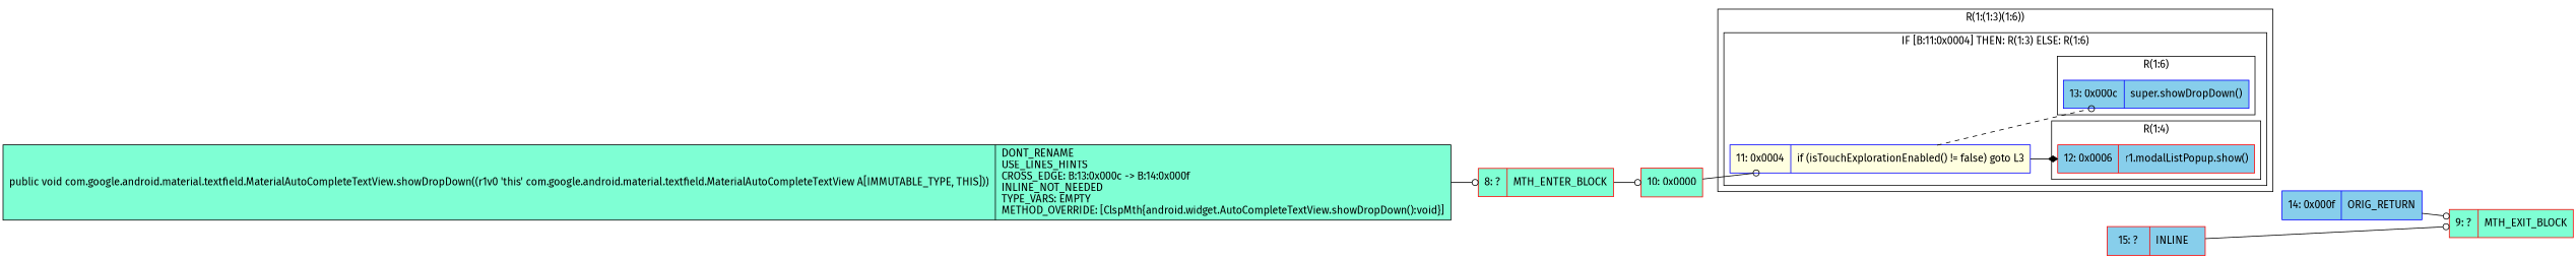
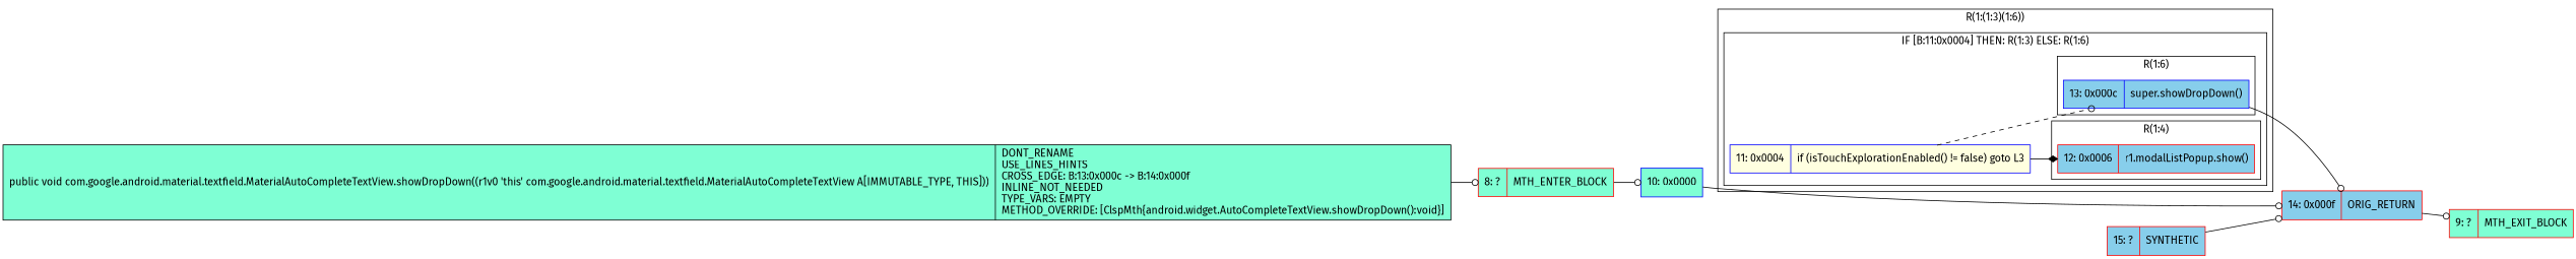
  digraph {
    fontname="Fira Sans"
    rankdir=LR
    node [color=red fillcolor=skyblue fontname="Fira Sans" shape=record style=filled]
    edge [arrowhead=odot fontname="Fira Sans"]
    n1 [label="{12\:\ 0x0006|r1.modalListPopup.show()\l}"]
    n2 [color=blue label="{13\:\ 0x000c|super.showDropDown()\l}"]
    n3 [color=blue fillcolor=lightyellow label="{11\:\ 0x0004|if (isTouchExplorationEnabled() != false) goto L3\l}"]
-   n4 [color=blue label="{14\:\ 0x000f|ORIG_RETURN\l}"]
-   n5 [label="{15\:\ ?|INLINE\l}"]
+   n4 [label="{14\:\ 0x000f|ORIG_RETURN\l}"]
+   n5 [label="{15\:\ ?|SYNTHETIC\l}"]
    n6 [fillcolor=aquamarine label="{9\:\ ?|MTH_EXIT_BLOCK\l}"]
    n7 [fillcolor=aquamarine label="{8\:\ ?|MTH_ENTER_BLOCK\l}"]
-   n8 [fillcolor=aquamarine label="{10\:\ 0x0000}"]
+   n8 [color=blue fillcolor=aquamarine label="{10\:\ 0x0000}"]
    n9 [fillcolor=aquamarine label="{public void com.google.android.material.textfield.MaterialAutoCompleteTextView.showDropDown((r1v0 'this' com.google.android.material.textfield.MaterialAutoCompleteTextView A[IMMUTABLE_TYPE, THIS]))  | DONT_RENAME\lUSE_LINES_HINTS\lCROSS_EDGE: B:13:0x000c \-\> B:14:0x000f\lINLINE_NOT_NEEDED\lTYPE_VARS: EMPTY\lMETHOD_OVERRIDE: [ClspMth\{android.widget.AutoCompleteTextView.showDropDown():void\}]\l}" color=""]
    subgraph cluster_1 {
      label="R(1:(1:3)(1:6))"
      subgraph cluster_2 {
        label="IF [B:11:0x0004] THEN: R(1:3) ELSE: R(1:6)"
        n3
        subgraph cluster_3 {
          label="R(1:4)"
          n1
        }
        subgraph cluster_4 {
          label="R(1:6)"
          n2
        }
      }
    }
+   n2 -> n4
    n3 -> n1 [arrowhead=diamond]
    n3 -> n2 [style=dashed]
    n4 -> n6
-   n5 -> n6
+   n5 -> n4
    n7 -> n8
-   n8 -> n3
+   n8 -> n4
    n9 -> n7
  }
